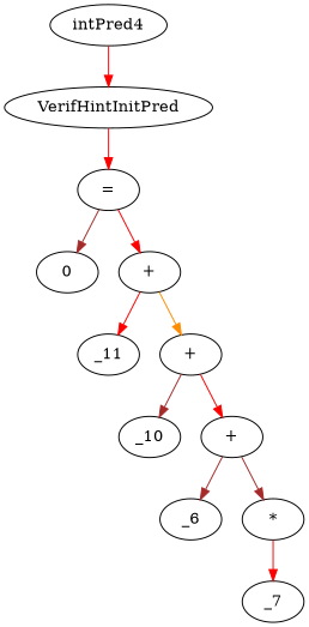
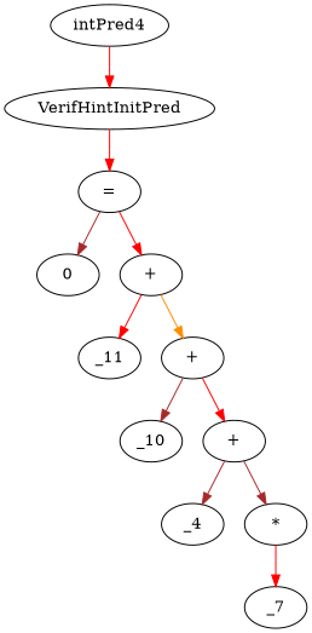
  digraph {
    edge [color=red]
    n1 [label=intPred4]
    n2 [label=VerifHintInitPred]
    n3 [label="="]
    n4 [label=0]
    n5 [label="+"]
    n6 [label=_11]
    n7 [label="+"]
    n8 [label=_10]
    n9 [label="+"]
-   n10 [label=_6]
+   n10 [label=_4]
    n11 [label="*"]
    n12 [label=_7]
    n1 -> n2
    n2 -> n3
    n3 -> n4 [color=brown]
    n3 -> n5
    n5 -> n6
    n5 -> n7 [color=darkorange]
    n7 -> n8 [color=brown]
    n7 -> n9
    n9 -> n10 [color=brown]
    n9 -> n11 [color=brown]
    n11 -> n12
  }
